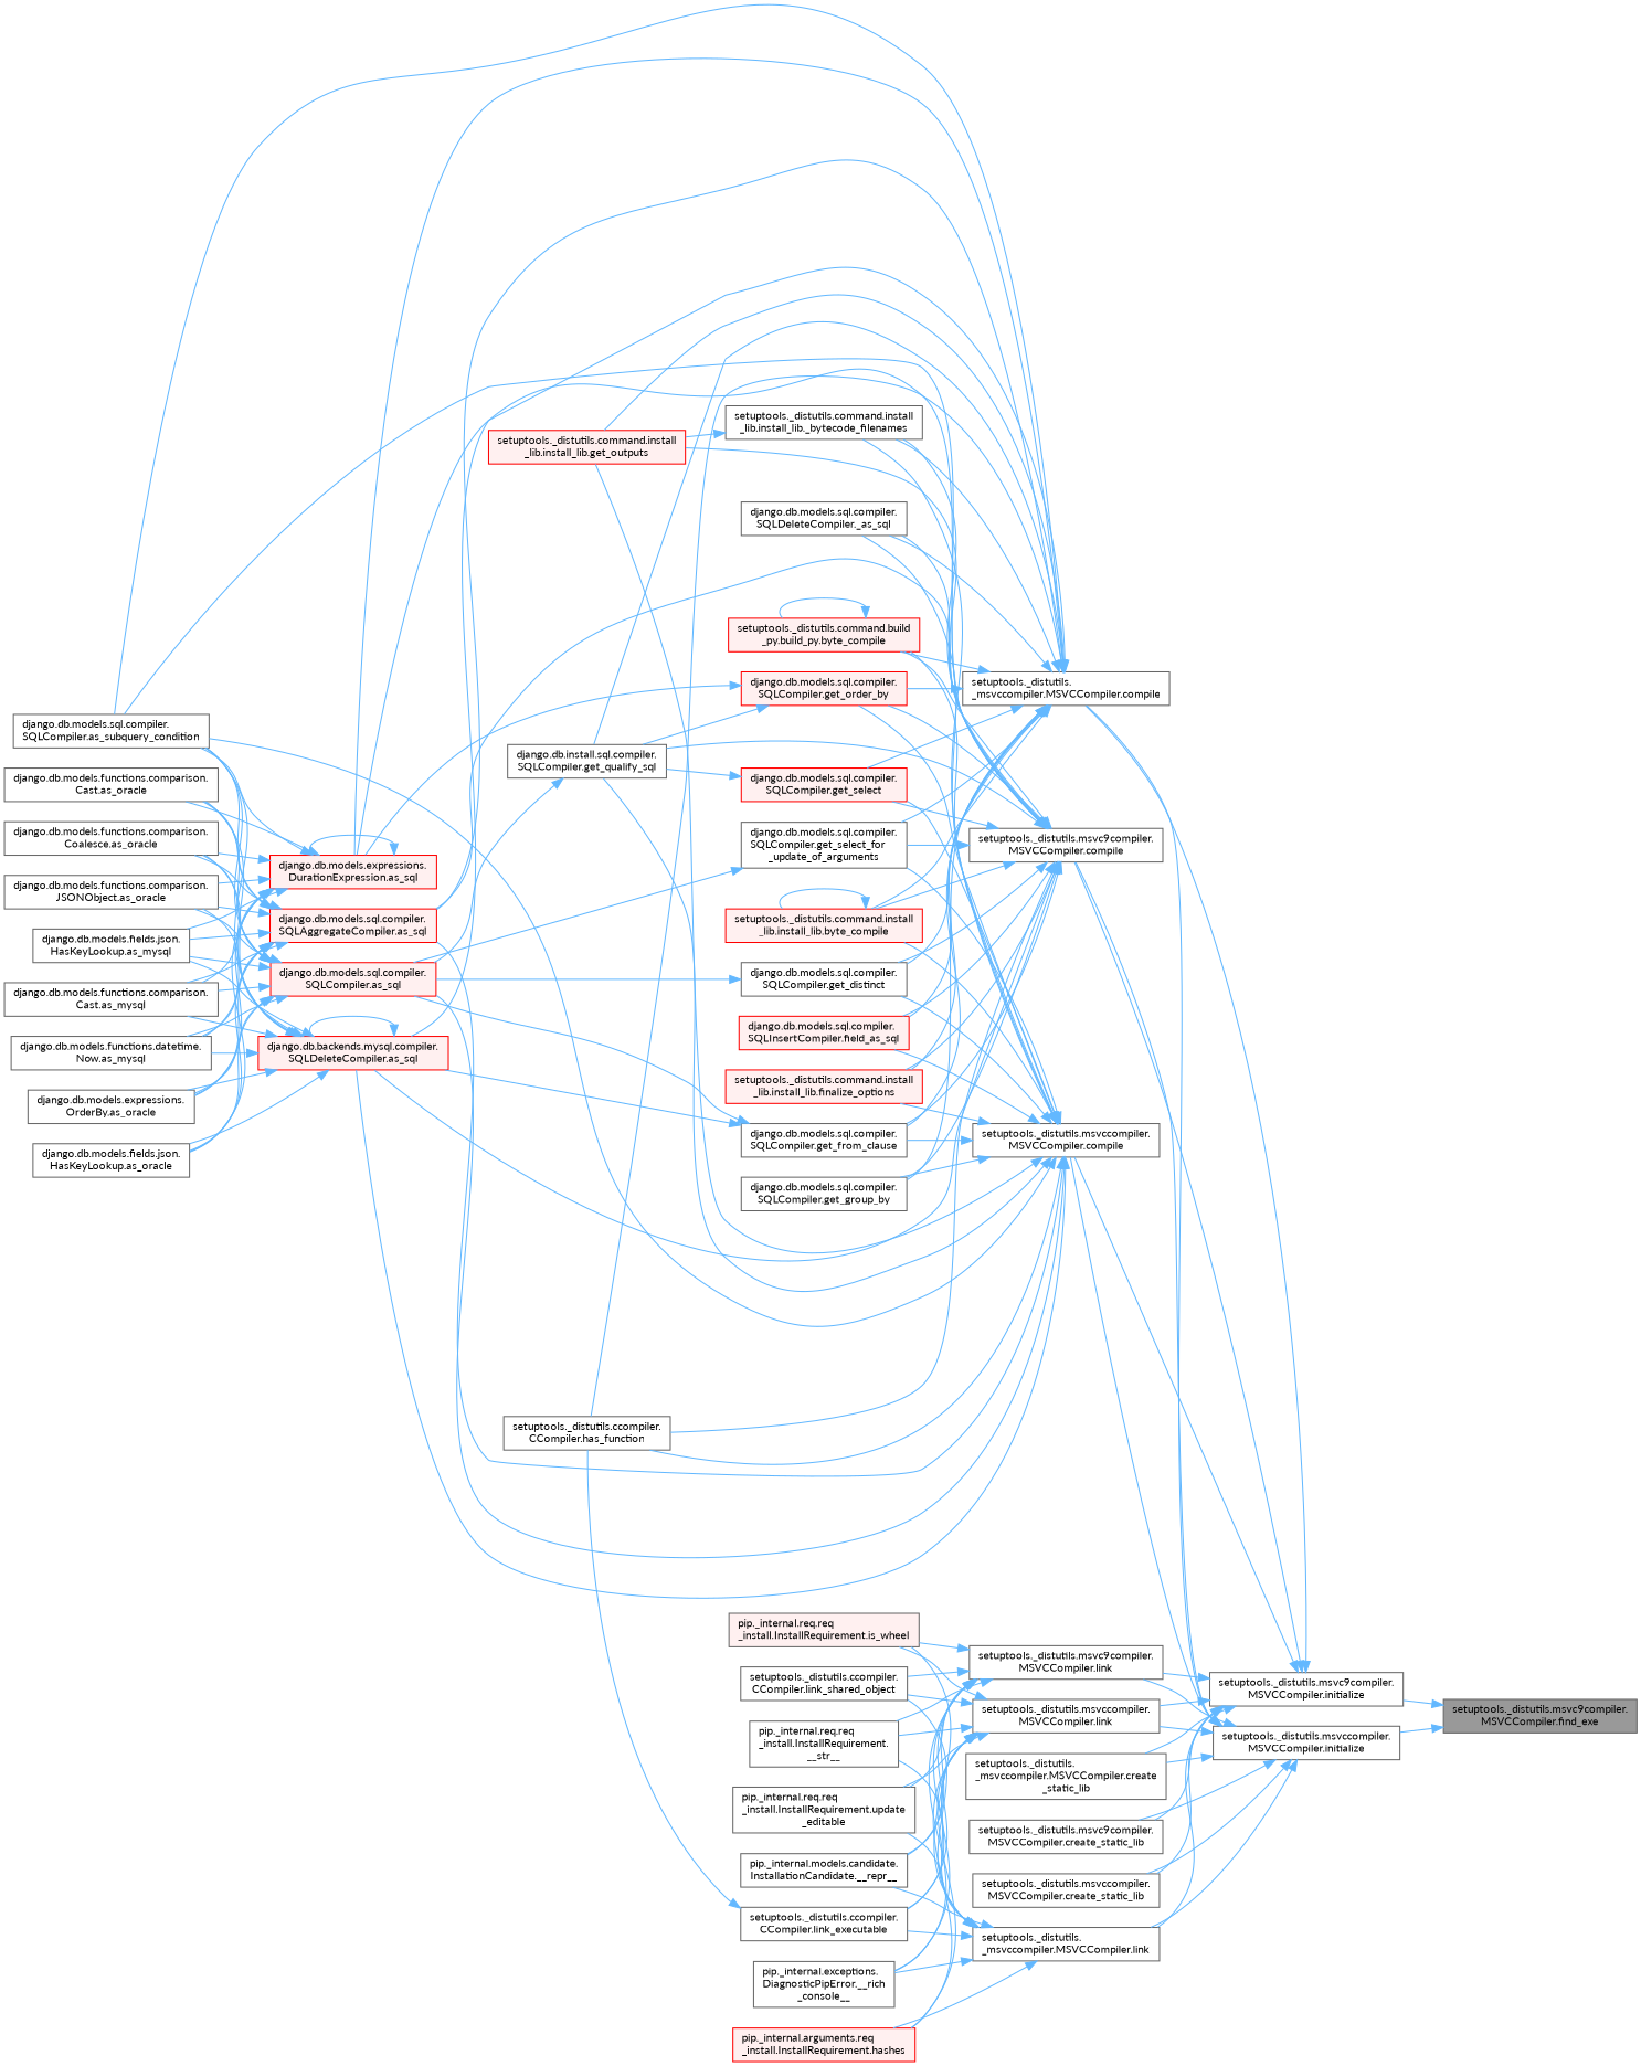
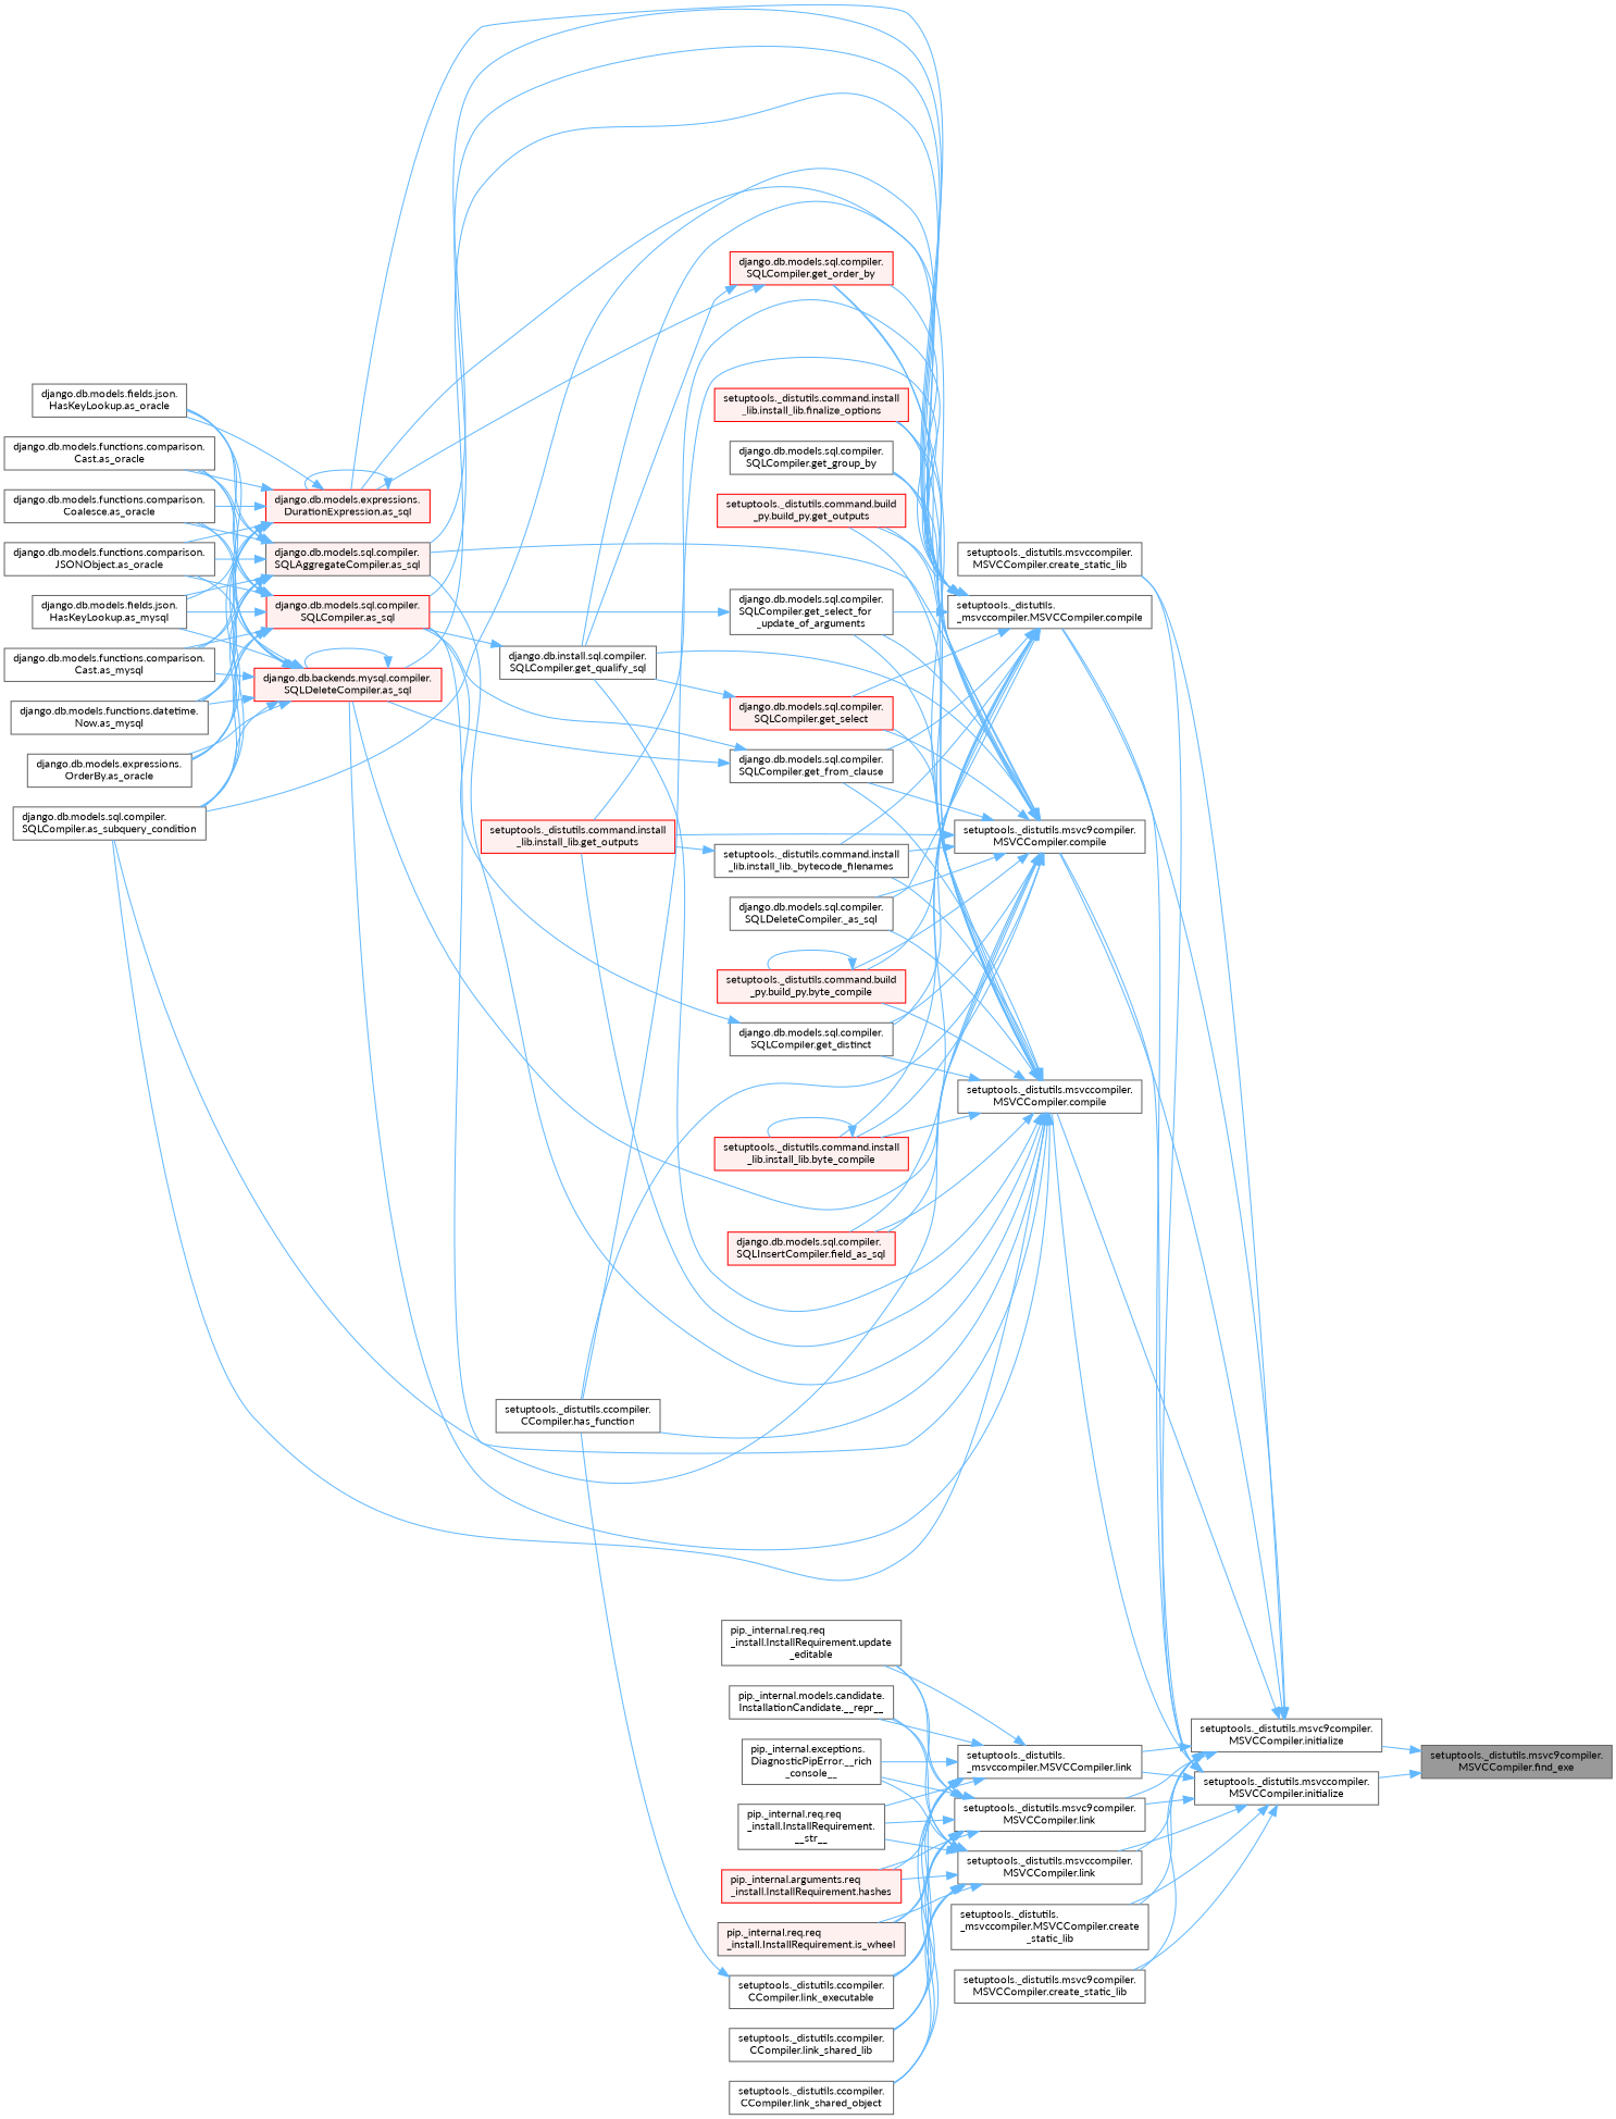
  digraph {
    fontname=Lato
    rankdir=RL
    node [color=grey40 fillcolor=white fontname=Lato fontsize=10 shape=box style=filled]
    edge [color=steelblue1 dir=back fontname=Lato fontsize=10 labelfontname=Helvetica labelfontsize=10 style=solid]
    n1 [color=gray40 fillcolor=grey60 fontcolor=black height=0.2 label="setuptools._distutils.msvc9compiler.\lMSVCCompiler.find_exe" width=0.4]
    n2 [height=0.2 label="setuptools._distutils.msvc9compiler.\lMSVCCompiler.initialize" width=0.4]
    n3 [height=0.2 label="setuptools._distutils.msvccompiler.\lMSVCCompiler.initialize" width=0.4]
    n4 [height=0.2 label="setuptools._distutils.\l_msvccompiler.MSVCCompiler.compile" width=0.4]
    n5 [height=0.2 label="setuptools._distutils.msvc9compiler.\lMSVCCompiler.compile" width=0.4]
    n6 [height=0.2 label="setuptools._distutils.msvccompiler.\lMSVCCompiler.compile" width=0.4]
    n7 [height=0.2 label="setuptools._distutils.\l_msvccompiler.MSVCCompiler.create\l_static_lib" width=0.4]
    n8 [height=0.2 label="setuptools._distutils.msvc9compiler.\lMSVCCompiler.create_static_lib" width=0.4]
    n9 [height=0.2 label="setuptools._distutils.msvccompiler.\lMSVCCompiler.create_static_lib" width=0.4]
    n10 [height=0.2 label="setuptools._distutils.\l_msvccompiler.MSVCCompiler.link" width=0.4]
    n11 [height=0.2 label="setuptools._distutils.msvc9compiler.\lMSVCCompiler.link" width=0.4]
    n12 [height=0.2 label="setuptools._distutils.msvccompiler.\lMSVCCompiler.link" width=0.4]
    n13 [height=0.2 label="django.db.models.sql.compiler.\lSQLDeleteCompiler._as_sql" width=0.4]
    n14 [height=0.2 label="setuptools._distutils.command.install\l_lib.install_lib._bytecode_filenames" width=0.4]
    n15 [color=red fillcolor="#FFF0F0" height=0.2 label="setuptools._distutils.command.install\l_lib.install_lib.get_outputs" width=0.4]
    n16 [color=red fillcolor="#FFF0F0" height=0.2 label="django.db.backends.mysql.compiler.\lSQLDeleteCompiler.as_sql" width=0.4]
    n17 [height=0.2 label="django.db.models.sql.compiler.\lSQLCompiler.as_subquery_condition" width=0.4]
    n18 [color=red fillcolor="#FFF0F0" height=0.2 label="django.db.models.expressions.\lDurationExpression.as_sql" width=0.4]
-   n19 [color=red fillcolor="#FFF0F0" height=0.2 label="django.db.models.sql.compiler.\lSQLAggregateCompiler.as_sql" width=0.4]
+   n19 [fillcolor="#FFF0F0" height=0.2 label="django.db.models.sql.compiler.\lSQLAggregateCompiler.as_sql" width=0.4]
    n20 [color=red fillcolor="#FFF0F0" height=0.2 label="django.db.models.sql.compiler.\lSQLCompiler.as_sql" width=0.4]
    n21 [color=red fillcolor="#FFF0F0" height=0.2 label="setuptools._distutils.command.build\l_py.build_py.byte_compile" width=0.4]
    n22 [color=red fillcolor="#FFF0F0" height=0.2 label="setuptools._distutils.command.install\l_lib.install_lib.byte_compile" width=0.4]
    n23 [color=red fillcolor="#FFF0F0" height=0.2 label="django.db.models.sql.compiler.\lSQLInsertCompiler.field_as_sql" width=0.4]
    n24 [color=red fillcolor="#FFF0F0" height=0.2 label="setuptools._distutils.command.install\l_lib.install_lib.finalize_options" width=0.4]
    n25 [height=0.2 label="django.db.models.sql.compiler.\lSQLCompiler.get_distinct" width=0.4]
    n26 [height=0.2 label="django.db.models.sql.compiler.\lSQLCompiler.get_from_clause" width=0.4]
    n27 [height=0.2 label="django.db.models.sql.compiler.\lSQLCompiler.get_group_by" width=0.4]
    n28 [color=red fillcolor="#FFF0F0" height=0.2 label="django.db.models.sql.compiler.\lSQLCompiler.get_order_by" width=0.4]
    n29 [height=0.2 label="django.db.install.sql.compiler.\lSQLCompiler.get_qualify_sql" width=0.4]
+   n30 [color=red fillcolor="#FFF0F0" height=0.2 label="setuptools._distutils.command.build\l_py.build_py.get_outputs" width=0.4]
    n31 [color=red fillcolor="#FFF0F0" height=0.2 label="django.db.models.sql.compiler.\lSQLCompiler.get_select" width=0.4]
    n32 [height=0.2 label="django.db.models.sql.compiler.\lSQLCompiler.get_select_for\l_update_of_arguments" width=0.4]
    n33 [height=0.2 label="setuptools._distutils.ccompiler.\lCCompiler.has_function" width=0.4]
    n34 [height=0.2 label="pip._internal.models.candidate.\lInstallationCandidate.__repr__" width=0.4]
    n35 [height=0.2 label="pip._internal.exceptions.\lDiagnosticPipError.__rich\l_console__" width=0.4]
    n36 [height=0.2 label="pip._internal.req.req\l_install.InstallRequirement.\l__str__" width=0.4]
    n37 [color=red fillcolor="#FFF0F0" height=0.2 label="pip._internal.arguments.req\l_install.InstallRequirement.hashes" width=0.4]
    n38 [fillcolor="#FFF0F0" height=0.2 label="pip._internal.req.req\l_install.InstallRequirement.is_wheel" width=0.4]
    n39 [height=0.2 label="setuptools._distutils.ccompiler.\lCCompiler.link_executable" width=0.4]
+   n40 [height=0.2 label="setuptools._distutils.ccompiler.\lCCompiler.link_shared_lib" width=0.4]
    n41 [height=0.2 label="setuptools._distutils.ccompiler.\lCCompiler.link_shared_object" width=0.4]
    n42 [height=0.2 label="pip._internal.req.req\l_install.InstallRequirement.update\l_editable" width=0.4]
    n43 [height=0.2 label="django.db.models.fields.json.\lHasKeyLookup.as_mysql" width=0.4]
    n44 [height=0.2 label="django.db.models.functions.comparison.\lCast.as_mysql" width=0.4]
    n45 [height=0.2 label="django.db.models.functions.datetime.\lNow.as_mysql" width=0.4]
    n46 [height=0.2 label="django.db.models.expressions.\lOrderBy.as_oracle" width=0.4]
    n47 [height=0.2 label="django.db.models.fields.json.\lHasKeyLookup.as_oracle" width=0.4]
    n48 [height=0.2 label="django.db.models.functions.comparison.\lCast.as_oracle" width=0.4]
    n49 [height=0.2 label="django.db.models.functions.comparison.\lCoalesce.as_oracle" width=0.4]
    n50 [height=0.2 label="django.db.models.functions.comparison.\lJSONObject.as_oracle" width=0.4]
    n1 -> n2
    n1 -> n3
    n2 -> n4
    n2 -> n5
    n2 -> n6
    n2 -> n7
    n2 -> n8
    n2 -> n9
    n2 -> n10
    n2 -> n11
    n2 -> n12
    n3 -> n4
    n3 -> n5
    n3 -> n6
    n3 -> n7
    n3 -> n8
    n3 -> n9
    n3 -> n10
    n3 -> n11
    n3 -> n12
    n4 -> n13
    n4 -> n14
    n4 -> n15
    n4 -> n16
    n4 -> n17
    n4 -> n18
    n4 -> n19
+   n4 -> n20
    n4 -> n21
    n4 -> n22
    n4 -> n23
    n4 -> n24
    n4 -> n25
    n4 -> n26
    n4 -> n27
    n4 -> n28
    n4 -> n29
+   n4 -> n30
    n4 -> n31
    n4 -> n32
    n4 -> n33
    n5 -> n13
    n5 -> n14
    n5 -> n15
    n5 -> n16
    n5 -> n17
    n5 -> n18
    n5 -> n19
    n5 -> n21
    n5 -> n22
    n5 -> n23
    n5 -> n24
    n5 -> n25
    n5 -> n26
    n5 -> n27
    n5 -> n28
    n5 -> n29
+   n5 -> n30
    n5 -> n31
    n5 -> n32
    n5 -> n33
    n6 -> n13
    n6 -> n14
    n6 -> n15
    n6 -> n16
    n6 -> n17
    n6 -> n19
    n6 -> n20
    n6 -> n21
    n6 -> n22
    n6 -> n23
    n6 -> n24
    n6 -> n25
    n6 -> n26
    n6 -> n27
    n6 -> n28
    n6 -> n29
+   n6 -> n30
    n6 -> n31
    n6 -> n32
    n6 -> n33
    n10 -> n34
    n10 -> n35
    n10 -> n36
    n10 -> n37
    n10 -> n38
    n10 -> n39
+   n10 -> n40
    n10 -> n41
    n10 -> n42
    n11 -> n34
    n11 -> n35
    n11 -> n36
    n11 -> n37
    n11 -> n38
    n11 -> n39
+   n11 -> n40
    n11 -> n41
    n11 -> n42
    n12 -> n34
    n12 -> n35
    n12 -> n36
    n12 -> n37
    n12 -> n38
    n12 -> n39
+   n12 -> n40
    n12 -> n41
    n12 -> n42
    n14 -> n15
    n16 -> n16
    n16 -> n17
    n16 -> n43
    n16 -> n44
    n16 -> n45
    n16 -> n46
    n16 -> n47
    n16 -> n48
    n16 -> n49
    n16 -> n50
    n18 -> n17
    n18 -> n18
    n18 -> n43
    n18 -> n44
    n18 -> n45
    n18 -> n46
    n18 -> n47
    n18 -> n48
    n18 -> n49
    n18 -> n50
    n19 -> n17
    n19 -> n43
    n19 -> n44
    n19 -> n45
    n19 -> n46
    n19 -> n47
    n19 -> n48
    n19 -> n49
    n19 -> n50
    n20 -> n17
    n20 -> n43
    n20 -> n44
    n20 -> n45
    n20 -> n46
    n20 -> n47
    n20 -> n48
    n20 -> n49
    n20 -> n50
    n21 -> n21
    n22 -> n22
    n25 -> n20
    n26 -> n16
    n26 -> n20
    n28 -> n18
    n28 -> n29
    n29 -> n20
    n31 -> n29
    n32 -> n20
    n39 -> n33
  }
